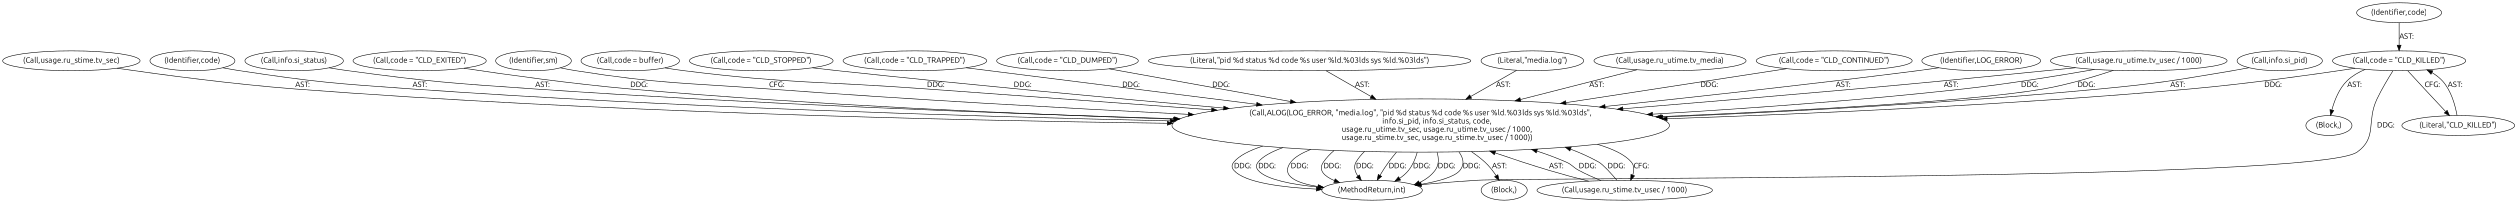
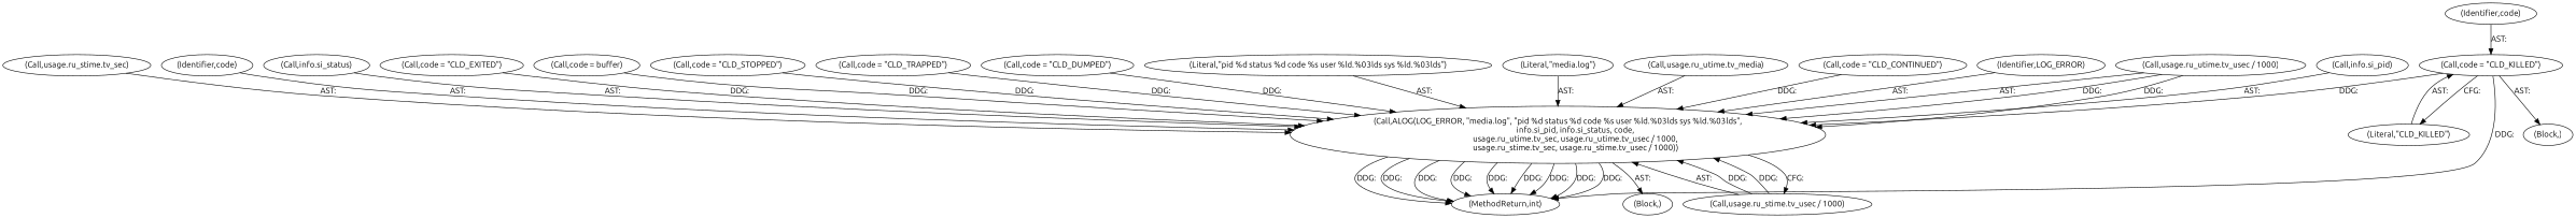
  digraph {
    fontname=Ubuntu
    node [fontname=Ubuntu]
    edge [fontname=Ubuntu]
    n1 [label="(Call,code = \"CLD_KILLED\")"]
    n2 [label="(Call,ALOG(LOG_ERROR, \"media.log\", \"pid %d status %d code %s user %ld.%03lds sys %ld.%03lds\",\n                    info.si_pid, info.si_status, code,\n                    usage.ru_utime.tv_sec, usage.ru_utime.tv_usec / 1000,\n                    usage.ru_stime.tv_sec, usage.ru_stime.tv_usec / 1000))"]
    n3 [label="(MethodReturn,int)"]
    n4 [label="(Literal,\"CLD_KILLED\")"]
    n5 [label="(Block,)"]
    n6 [label="(Block,)"]
    n7 [label="(Call,usage.ru_stime.tv_usec / 1000)"]
    n8 [label="(Call,code = \"CLD_TRAPPED\")"]
    n9 [label="(Call,code = \"CLD_DUMPED\")"]
    n10 [label="(Literal,\"pid %d status %d code %s user %ld.%03lds sys %ld.%03lds\")"]
    n11 [label="(Literal,\"media.log\")"]
    n12 [label="(Call,usage.ru_utime.tv_media)"]
    n13 [label="(Call,code = \"CLD_CONTINUED\")"]
    n14 [label="(Identifier,LOG_ERROR)"]
    n15 [label="(Call,usage.ru_utime.tv_usec / 1000)"]
    n16 [label="(Call,info.si_pid)"]
    n17 [label="(Call,usage.ru_stime.tv_sec)"]
    n18 [label="(Identifier,code)"]
    n19 [label="(Call,info.si_status)"]
    n20 [label="(Call,code = \"CLD_EXITED\")"]
-   n21 [label="(Identifier,sm)"]
    n22 [label="(Identifier,code)"]
    n23 [label="(Call,code = buffer)"]
    n24 [label="(Call,code = \"CLD_STOPPED\")"]
    n1 -> n2 [label="DDG: "]
    n1 -> n3 [label="DDG: "]
    n1 -> n4 [label="CFG: "]
    n1 -> n5 [label="AST: "]
    n2 -> n3 [label="DDG: "]
    n2 -> n3 [label="DDG: "]
    n2 -> n3 [label="DDG: "]
    n2 -> n3 [label="DDG: "]
    n2 -> n3 [label="DDG: "]
    n2 -> n3 [label="DDG: "]
    n2 -> n3 [label="DDG: "]
    n2 -> n3 [label="DDG: "]
    n2 -> n3 [label="DDG: "]
    n2 -> n6 [label="AST: "]
    n2 -> n7 [label="CFG: "]
    n4 -> n1 [label="AST: "]
    n7 -> n2 [label="AST: "]
    n7 -> n2 [label="DDG: "]
    n7 -> n2 [label="DDG: "]
    n8 -> n2 [label="DDG: "]
    n9 -> n2 [label="DDG: "]
    n10 -> n2 [label="AST: "]
    n11 -> n2 [label="AST: "]
    n12 -> n2 [label="AST: "]
    n13 -> n2 [label="DDG: "]
    n14 -> n2 [label="AST: "]
    n15 -> n2 [label="AST: "]
    n15 -> n2 [label="DDG: "]
    n15 -> n2 [label="DDG: "]
    n16 -> n2 [label="AST: "]
    n17 -> n2 [label="AST: "]
    n18 -> n2 [label="AST: "]
    n19 -> n2 [label="AST: "]
    n20 -> n2 [label="DDG: "]
-   n21 -> n2 [label="CFG: "]
    n22 -> n1 [label="AST: "]
    n23 -> n2 [label="DDG: "]
    n24 -> n2 [label="DDG: "]
  }
